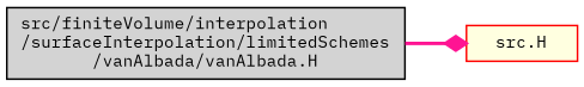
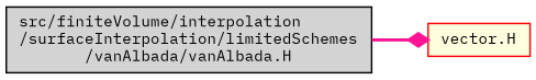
  digraph {
    rankdir=LR
    fontname="IBM Plex Mono"
    node [fontname="IBM Plex Mono" fontsize=10 shape=record style=filled]
    n1 [color=black fillcolor=lightgrey fontcolor=black height=0.2 label="src/finiteVolume/interpolation\l/surfaceInterpolation/limitedSchemes\l/vanAlbada/vanAlbada.H" width=0.4]
-   n2 [color=red height=0.2 label="src.H" width=0.4 fillcolor=lightyellow]
+   n2 [color=red height=0.2 label="vector.H" width=0.4 fillcolor=lightyellow]
    n1 -> n2 [color=deeppink fontname="IBM Plex Mono" fontsize=10 labelfontname=Helvetica labelfontsize=10 style=bold arrowhead=diamond]
  }
